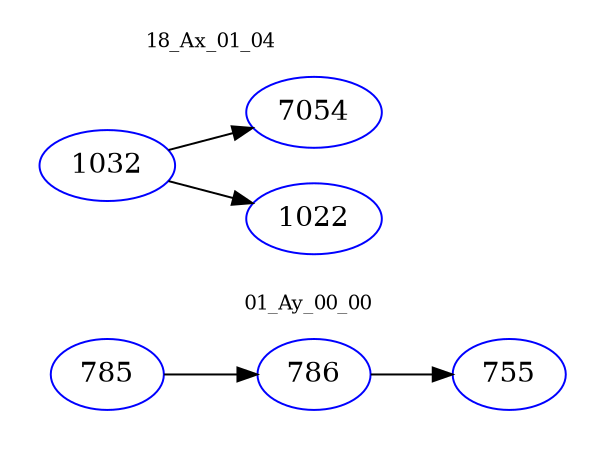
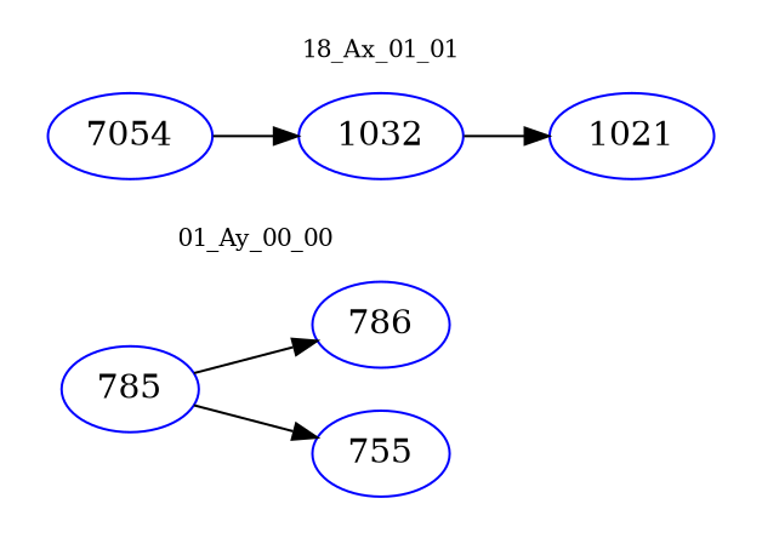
  digraph {
    rankdir=LR
    node [color=blue]
    edge [color=black]
    n1 [label=785]
    n2 [label=755]
    n3 [label=786]
    n4 [label=1032]
-   n5 [label=1022]
+   n5 [label=1021]
    n6 [label=7054]
    subgraph cluster_1 {
      color=white
      fontsize=10
      label="01_Ay_00_00"
      n1
      n2
      n3
    }
    subgraph cluster_2 {
      color=white
      fontsize=10
-     label="18_Ax_01_04"
+     label="18_Ax_01_01"
      n4
      n5
      n6
    }
-   n3 -> n2
+   n1 -> n2
    n1 -> n3
    n4 -> n5
-   n4 -> n6
+   n6 -> n4
  }
